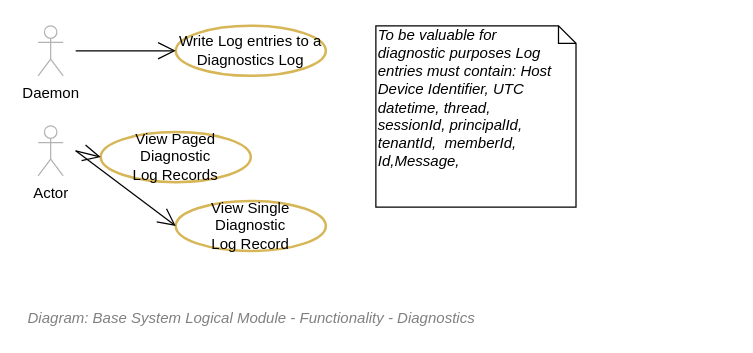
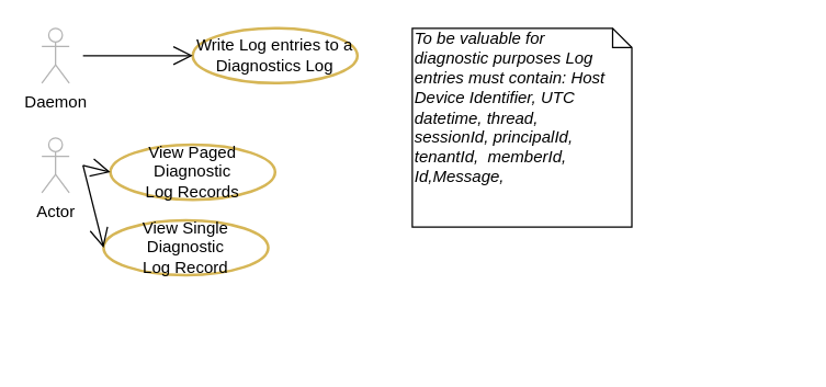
  <mxCell id="0" />
  <mxCell id="1" value="Diagram/Use Case" style="" parent="0" />
  <mxCell id="2" value="Actor" style="shape=umlActor;verticalLabelPosition=bottom;labelBackgroundColor=#ffffff;verticalAlign=top;html=1;shadow=0;glass=0;comic=0;strokeColor=#B3B3B3;strokeWidth=1;fillColor=none;fontSize=12;fontColor=#000000;align=center;" vertex="1" parent="1"><mxGeometry x="30" y="100" width="20" height="40" as="geometry" /></mxCell>
  <mxCell id="3" value="View Paged Diagnostic&lt;br style=&quot;font-size: 12px&quot;&gt;Log Records" style="ellipse;whiteSpace=wrap;html=1;shadow=0;glass=0;comic=0;strokeColor=#d6b656;strokeWidth=2;fillColor=none;fontSize=12;align=center;" vertex="1" parent="1"><mxGeometry x="80" y="105" width="120" height="40" as="geometry" /></mxCell>
  <mxCell id="4" value="" style="endArrow=open;endFill=1;endSize=12;html=1;strokeColor=#000000;fontSize=12;entryX=0;entryY=0.5;entryDx=0;entryDy=0;" edge="1" parent="1" target="3"><mxGeometry width="160" relative="1" as="geometry"><mxPoint x="60" y="120" as="sourcePoint" /><mxPoint x="140" y="160" as="targetPoint" /></mxGeometry></mxCell>
  <mxCell id="5" value="Daemon" style="shape=umlActor;verticalLabelPosition=bottom;labelBackgroundColor=#ffffff;verticalAlign=top;html=1;shadow=0;glass=0;comic=0;strokeColor=#B3B3B3;strokeWidth=1;fillColor=none;fontSize=12;fontColor=#000000;align=center;" vertex="1" parent="1"><mxGeometry x="30" y="20" width="20" height="40" as="geometry" /></mxCell>
  <mxCell id="6" value="Write Log entries to a Diagnostics Log" style="ellipse;whiteSpace=wrap;html=1;shadow=0;glass=0;comic=0;strokeColor=#d6b656;strokeWidth=2;fillColor=none;fontSize=12;align=center;" vertex="1" parent="1"><mxGeometry x="140" y="20" width="120" height="40" as="geometry" /></mxCell>
  <mxCell id="7" value="" style="endArrow=open;endFill=1;endSize=12;html=1;strokeColor=#000000;fontSize=12;entryX=0;entryY=0.5;entryDx=0;entryDy=0;" edge="1" parent="1" target="6"><mxGeometry width="160" relative="1" as="geometry"><mxPoint x="60" y="40" as="sourcePoint" /><mxPoint x="150" y="50" as="targetPoint" /></mxGeometry></mxCell>
- <mxCell id="8" value="View Single Diagnostic&lt;br style=&quot;font-size: 12px&quot;&gt;Log Record" style="ellipse;whiteSpace=wrap;html=1;shadow=0;glass=0;comic=0;strokeColor=#d6b656;strokeWidth=2;fillColor=none;fontSize=12;align=center;" vertex="1" parent="1"><mxGeometry x="140" y="160" width="120" height="40" as="geometry" /></mxCell>
+ <mxCell id="8" value="View Single Diagnostic&lt;br style=&quot;font-size: 12px&quot;&gt;Log Record" style="ellipse;whiteSpace=wrap;html=1;shadow=0;glass=0;comic=0;strokeColor=#d6b656;strokeWidth=2;fillColor=none;fontSize=12;align=center;" vertex="1" parent="1"><mxGeometry x="75" y="160" width="120" height="40" as="geometry" /></mxCell>
  <mxCell id="9" value="" style="endArrow=open;endFill=1;endSize=12;html=1;strokeColor=#000000;fontSize=12;entryX=0;entryY=0.5;entryDx=0;entryDy=0;" edge="1" parent="1" target="8"><mxGeometry width="160" relative="1" as="geometry"><mxPoint x="60" y="120" as="sourcePoint" /><mxPoint x="150" y="130" as="targetPoint" /></mxGeometry></mxCell>
  <mxCell id="10" value="Title/Diagram" parent="0" />
- <mxCell id="11" value="&lt;font style=&quot;font-size: 12px&quot;&gt;Diagram: Base System Logical Module -&amp;nbsp;Functionality -&amp;nbsp;Diagnostics&lt;/font&gt;" style="text;strokeColor=none;fillColor=none;html=1;fontSize=24;fontStyle=2;verticalAlign=middle;align=left;shadow=0;glass=0;comic=0;opacity=30;fontColor=#808080;" vertex="1" parent="10"><mxGeometry x="20" y="240" width="520" height="20" as="geometry" /></mxCell>
  <mxCell id="12" value="To be valuable for diagnostic purposes Log entries must contain: Host Device Identifier, UTC datetime, thread, sessionId, principalId, tenantId,&amp;nbsp; memberId, Id,Message,&amp;nbsp;" style="shape=note;whiteSpace=wrap;html=1;size=14;verticalAlign=top;align=left;spacingTop=-6;strokeWidth=1;fontSize=12;fontStyle=2;spacingRight=16;" vertex="1" parent="10"><mxGeometry x="300" y="20" width="160" height="145" as="geometry" /></mxCell>
  <mxCell id="13" value="About" style="" parent="0" />
  <mxCell id="14" value="" style="shape=image;html=1;verticalAlign=top;verticalLabelPosition=bottom;labelBackgroundColor=#ffffff;imageAspect=0;aspect=fixed;image=https://cdn1.iconfinder.com/data/icons/hawcons/32/699014-icon-28-information-128.png;shadow=0;dashed=0;fontFamily=Helvetica;fontSize=12;fontColor=#000000;align=center;strokeColor=#000000;fillColor=#505050;dashPattern=1 1;" vertex="1" parent="13"><mxGeometry x="560" y="200" width="20" height="20" as="geometry" /></mxCell>
